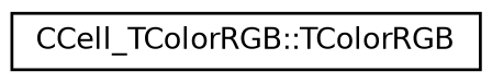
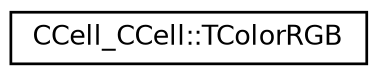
  digraph {
    rankdir=LR
-   n1 [color=black fillcolor=white fontname=Helvetica fontsize=10 height=0.2 label="CCell_TColorRGB::TColorRGB" shape=record style=filled width=0.4]
+   n1 [color=black fillcolor=white fontname=Helvetica fontsize=10 height=0.2 label="CCell_CCell::TColorRGB" shape=record style=filled width=0.4]
  }
